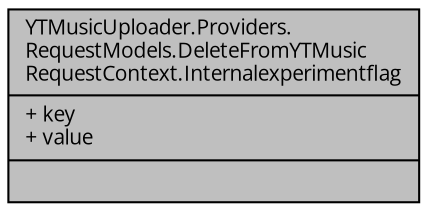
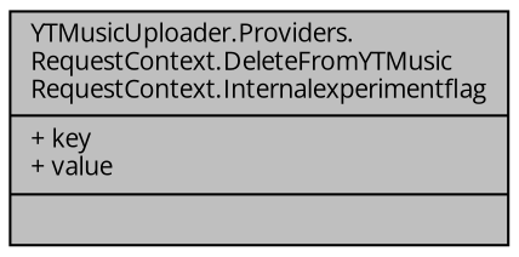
  digraph {
    fontname="Open Sans"
-   n1 [color=black fillcolor=grey75 fontcolor=black fontname="Open Sans" fontsize=10 height=0.2 label="{YTMusicUploader.Providers.\lRequestModels.DeleteFromYTMusic\lRequestContext.Internalexperimentflag\n|+ key\l+ value\l|}" shape=record style=filled width=0.4]
+   n1 [color=black fillcolor=grey75 fontcolor=black fontname="Open Sans" fontsize=10 height=0.2 label="{YTMusicUploader.Providers.\lRequestContext.DeleteFromYTMusic\lRequestContext.Internalexperimentflag\n|+ key\l+ value\l|}" shape=record style=filled width=0.4]
  }
